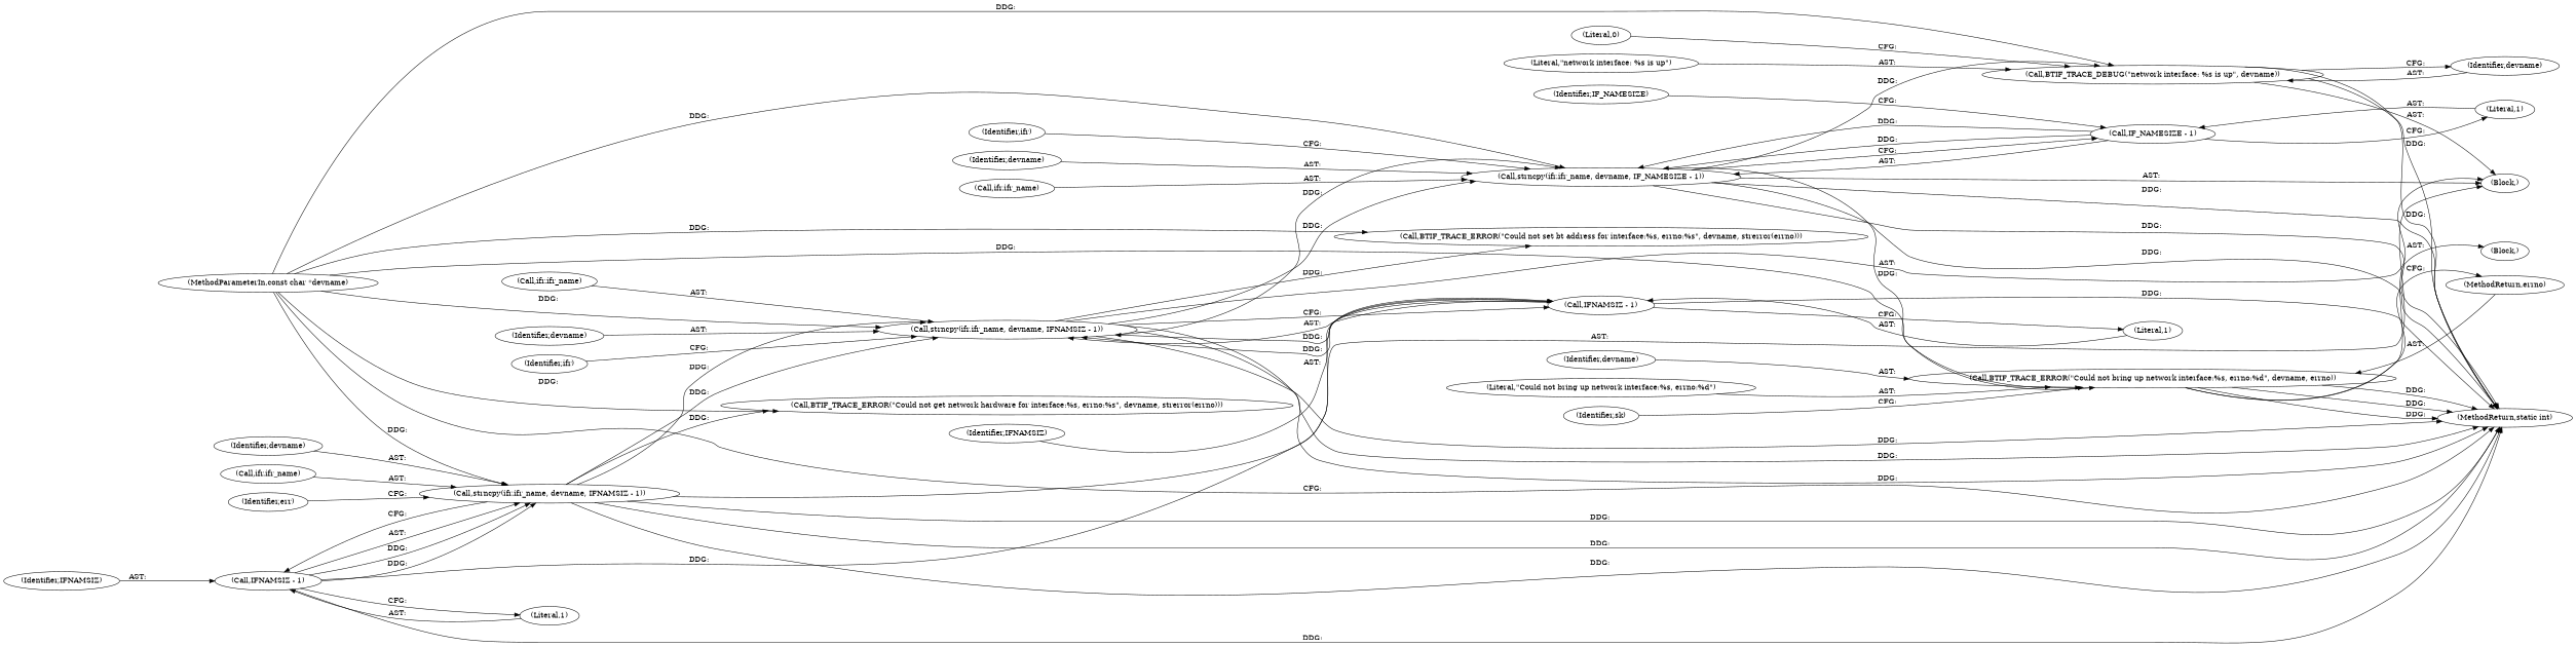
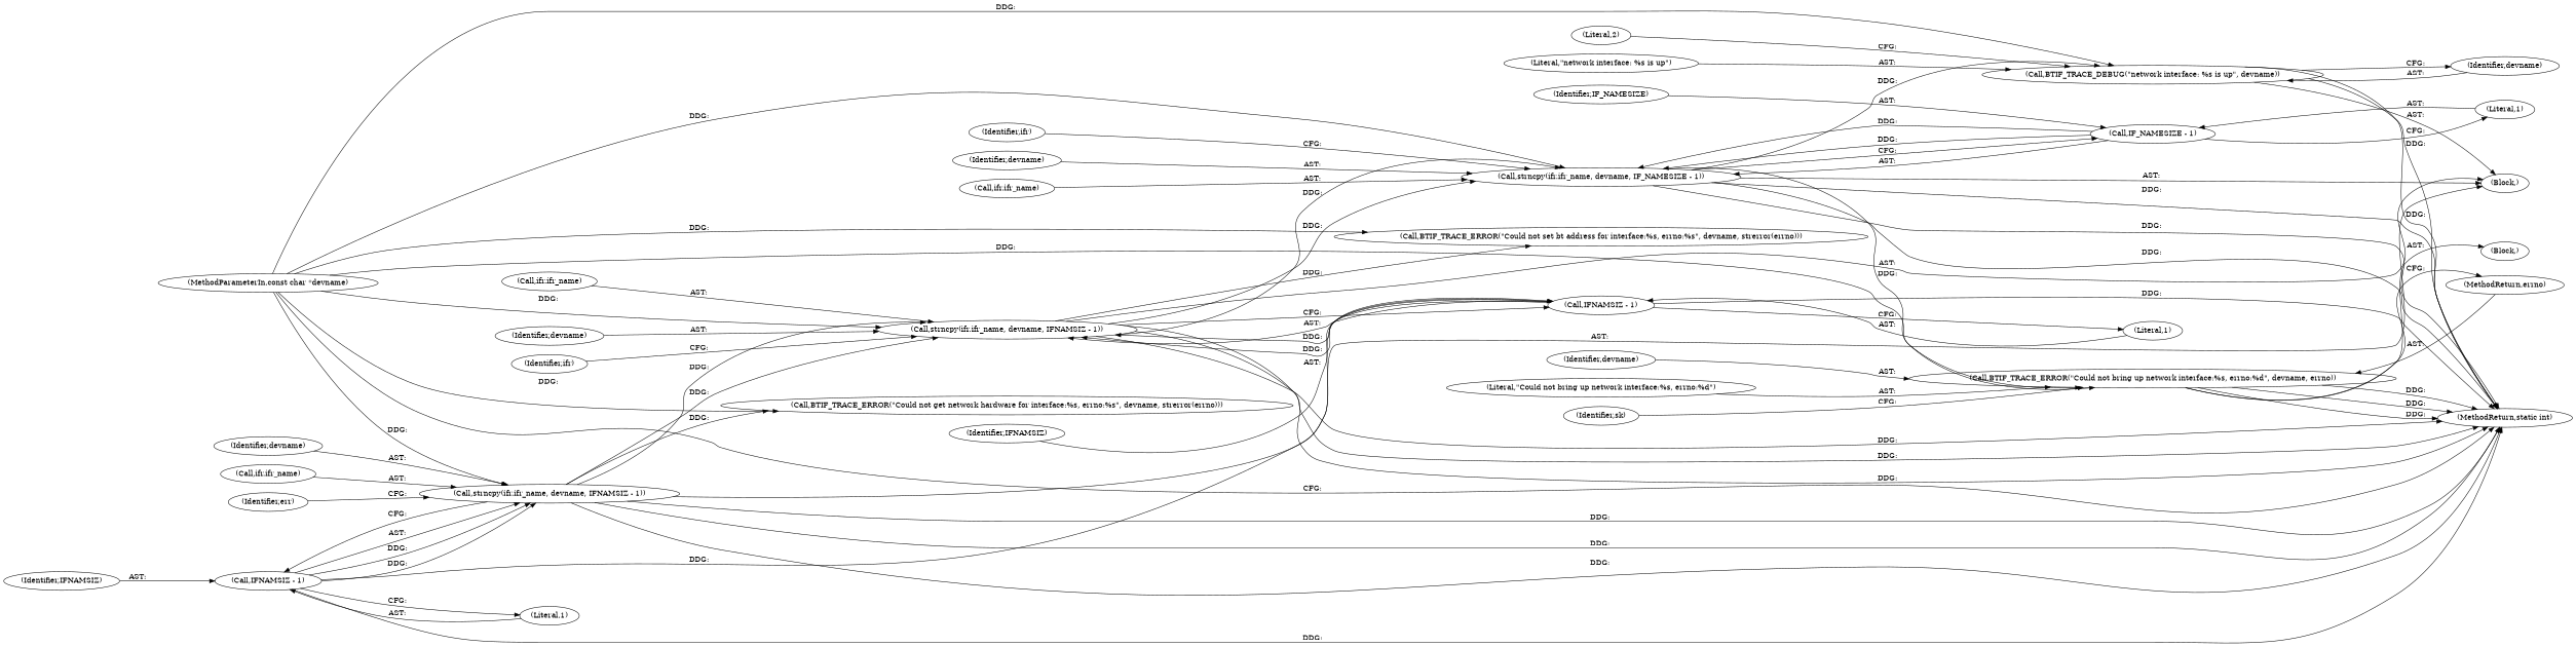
  digraph {
    rankdir=LR
    n1 [label="(Call,strncpy(ifr.ifr_name, devname, IF_NAMESIZE - 1))"]
    n2 [label="(Call,IF_NAMESIZE - 1)"]
    n3 [label="(Call,BTIF_TRACE_ERROR(\"Could not bring up network interface:%s, errno:%d\", devname, errno))"]
    n4 [label="(Call,BTIF_TRACE_DEBUG(\"network interface: %s is up\", devname))"]
    n5 [label="(MethodReturn,static int)"]
    n6 [label="(Block,)"]
    n7 [label="(Literal,1)"]
    n8 [label="(MethodReturn,errno)"]
    n9 [label="(Block,)"]
    n10 [label="(Identifier,devname)"]
    n11 [label="(Call,strncpy(ifr.ifr_name, devname, IFNAMSIZ - 1))"]
    n12 [label="(Call,IFNAMSIZ - 1)"]
    n13 [label="(Call,BTIF_TRACE_ERROR(\"Could not set bt address for interface:%s, errno:%s\", devname, strerror(errno)))"]
    n14 [label="(Literal,1)"]
    n15 [label="(Call,strncpy(ifr.ifr_name, devname, IFNAMSIZ - 1))"]
    n16 [label="(Call,IFNAMSIZ - 1)"]
    n17 [label="(Call,BTIF_TRACE_ERROR(\"Could not get network hardware for interface:%s, errno:%s\", devname, strerror(errno)))"]
    n18 [label="(Literal,1)"]
    n19 [label="(MethodParameterIn,const char *devname)"]
    n20 [label="(Identifier,devname)"]
    n21 [label="(Identifier,IFNAMSIZ)"]
    n22 [label="(Literal,\"network interface: %s is up\")"]
    n23 [label="(Identifier,ifr)"]
    n24 [label="(Identifier,devname)"]
    n25 [label="(Call,ifr.ifr_name)"]
    n26 [label="(Literal,\"Could not bring up network interface:%s, errno:%d\")"]
    n27 [label="(Identifier,devname)"]
    n28 [label="(Identifier,sk)"]
    n29 [label="(Identifier,devname)"]
    n30 [label="(Call,ifr.ifr_name)"]
-   n31 [label="(Literal,0)"]
+   n31 [label="(Literal,2)"]
    n32 [label="(Call,ifr.ifr_name)"]
    n33 [label="(Identifier,err)"]
    n34 [label="(Identifier,IF_NAMESIZE)"]
    n35 [label="(Identifier,IFNAMSIZ)"]
    n36 [label="(Identifier,ifr)"]
    n1 -> n2 [label="CFG: "]
    n1 -> n3 [label="DDG: "]
    n1 -> n4 [label="DDG: "]
    n1 -> n5 [label="DDG: "]
    n1 -> n5 [label="DDG: "]
    n1 -> n5 [label="DDG: "]
    n1 -> n6 [label="AST: "]
    n2 -> n1 [label="AST: "]
    n2 -> n1 [label="DDG: "]
    n2 -> n1 [label="DDG: "]
    n2 -> n7 [label="CFG: "]
    n3 -> n5 [label="DDG: "]
    n3 -> n5 [label="DDG: "]
    n3 -> n5 [label="DDG: "]
    n3 -> n8 [label="CFG: "]
    n3 -> n9 [label="AST: "]
    n4 -> n5 [label="DDG: "]
    n4 -> n5 [label="DDG: "]
    n4 -> n6 [label="AST: "]
    n4 -> n10 [label="CFG: "]
    n7 -> n2 [label="AST: "]
    n8 -> n3 [label="AST: "]
    n10 -> n4 [label="AST: "]
    n11 -> n1 [label="DDG: "]
    n11 -> n1 [label="DDG: "]
    n11 -> n5 [label="DDG: "]
    n11 -> n5 [label="DDG: "]
    n11 -> n5 [label="DDG: "]
    n11 -> n6 [label="AST: "]
    n11 -> n12 [label="CFG: "]
    n11 -> n13 [label="DDG: "]
    n12 -> n5 [label="DDG: "]
    n12 -> n11 [label="AST: "]
    n12 -> n11 [label="DDG: "]
    n12 -> n11 [label="DDG: "]
    n12 -> n14 [label="CFG: "]
    n14 -> n12 [label="AST: "]
    n15 -> n5 [label="DDG: "]
    n15 -> n5 [label="DDG: "]
    n15 -> n5 [label="DDG: "]
    n15 -> n6 [label="AST: "]
    n15 -> n11 [label="DDG: "]
    n15 -> n11 [label="DDG: "]
    n15 -> n16 [label="CFG: "]
    n15 -> n17 [label="DDG: "]
    n16 -> n5 [label="DDG: "]
    n16 -> n12 [label="DDG: "]
    n16 -> n15 [label="AST: "]
    n16 -> n15 [label="DDG: "]
    n16 -> n15 [label="DDG: "]
    n16 -> n18 [label="CFG: "]
    n18 -> n16 [label="AST: "]
    n19 -> n1 [label="DDG: "]
    n19 -> n3 [label="DDG: "]
    n19 -> n4 [label="DDG: "]
    n19 -> n5 [label="CFG: "]
    n19 -> n11 [label="DDG: "]
    n19 -> n13 [label="DDG: "]
    n19 -> n15 [label="DDG: "]
    n19 -> n17 [label="DDG: "]
    n20 -> n3 [label="AST: "]
    n21 -> n12 [label="AST: "]
    n22 -> n4 [label="AST: "]
    n23 -> n1 [label="CFG: "]
    n24 -> n15 [label="AST: "]
    n25 -> n11 [label="AST: "]
    n26 -> n3 [label="AST: "]
    n27 -> n11 [label="AST: "]
    n28 -> n3 [label="CFG: "]
    n29 -> n1 [label="AST: "]
    n30 -> n15 [label="AST: "]
    n31 -> n4 [label="CFG: "]
    n32 -> n1 [label="AST: "]
    n33 -> n15 [label="CFG: "]
-   n34 -> n2 [label="CFG: "]
+   n34 -> n2 [label="AST: "]
    n35 -> n16 [label="AST: "]
    n36 -> n11 [label="CFG: "]
  }
